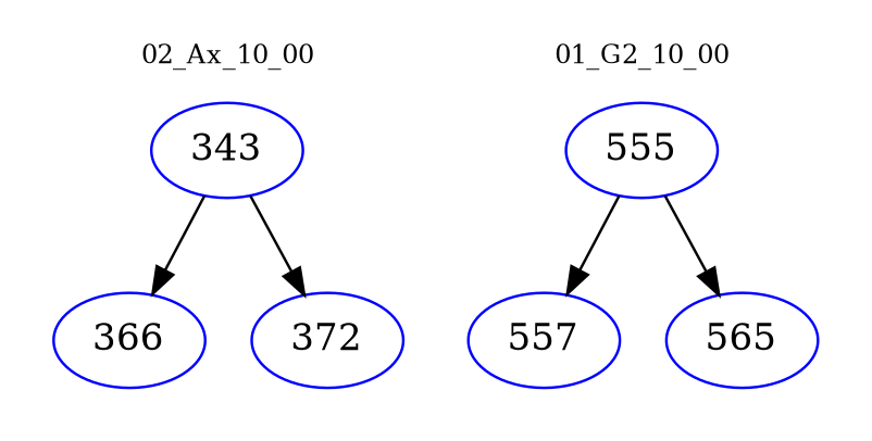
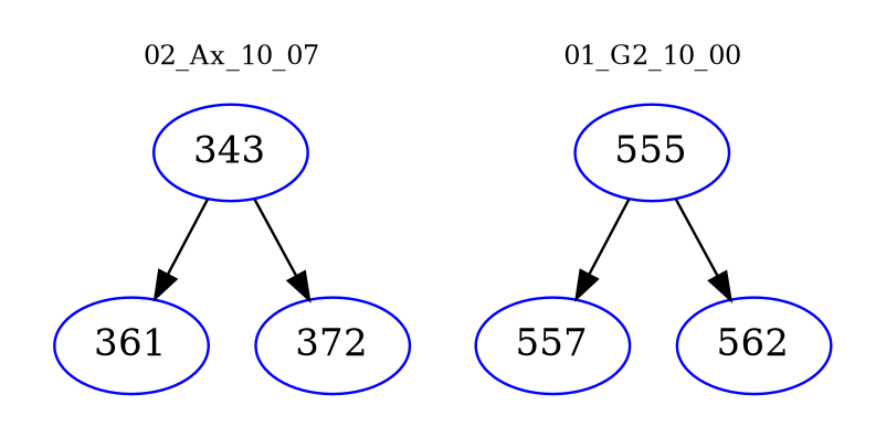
  digraph {
    node [color=blue]
    edge [color=black]
    n1 [label=343]
-   n2 [label=366]
+   n2 [label=361]
    n3 [label=372]
    n4 [label=555]
    n5 [label=557]
-   n6 [label=565]
+   n6 [label=562]
    subgraph cluster_1 {
      color=white
      fontsize=10
-     label="02_Ax_10_00"
+     label="02_Ax_10_07"
      n1
      n2
      n3
    }
    subgraph cluster_2 {
      color=white
      fontsize=10
      label="01_G2_10_00"
      n4
      n5
      n6
    }
    n1 -> n2
    n1 -> n3
    n4 -> n5
    n4 -> n6
  }
